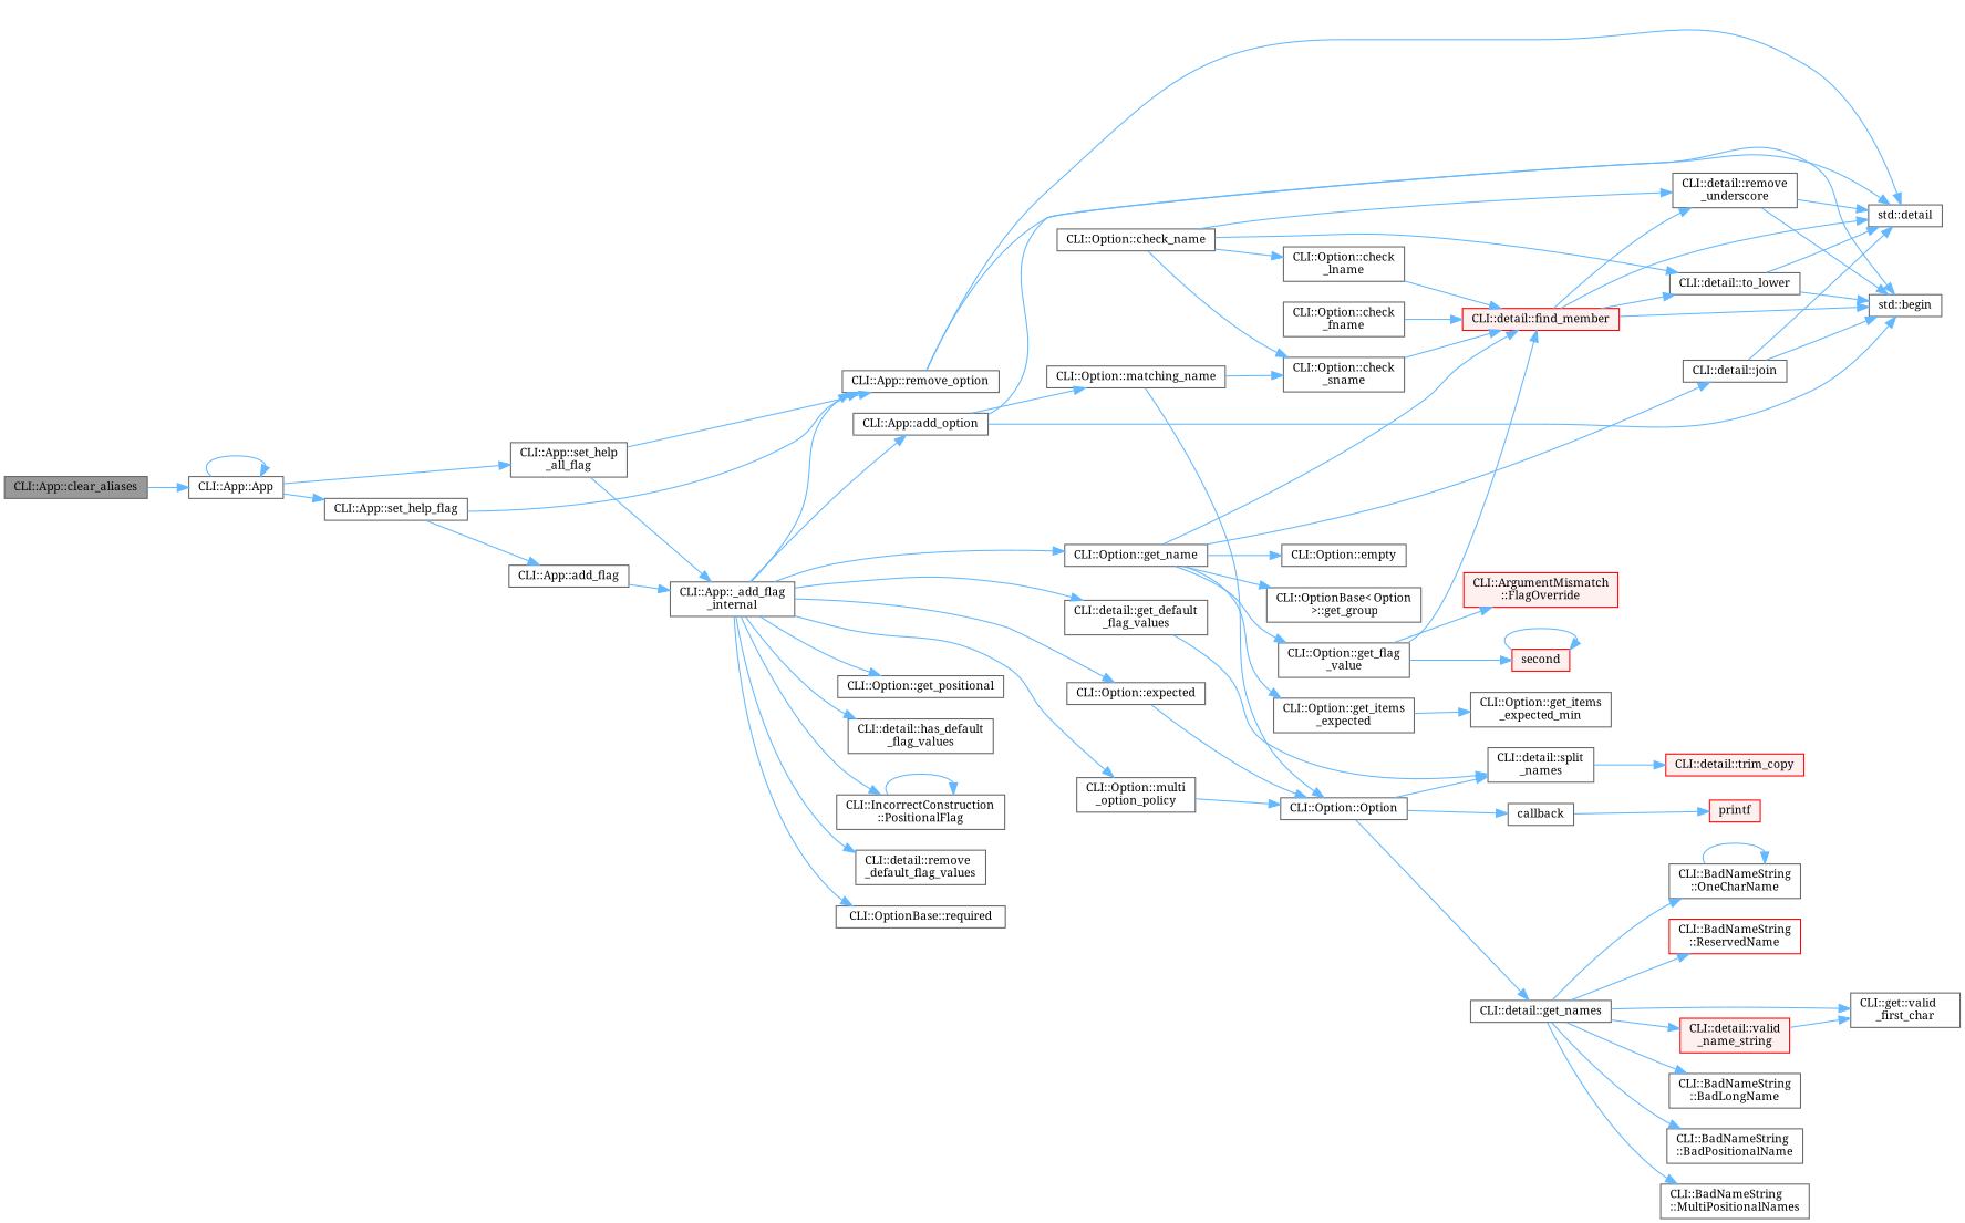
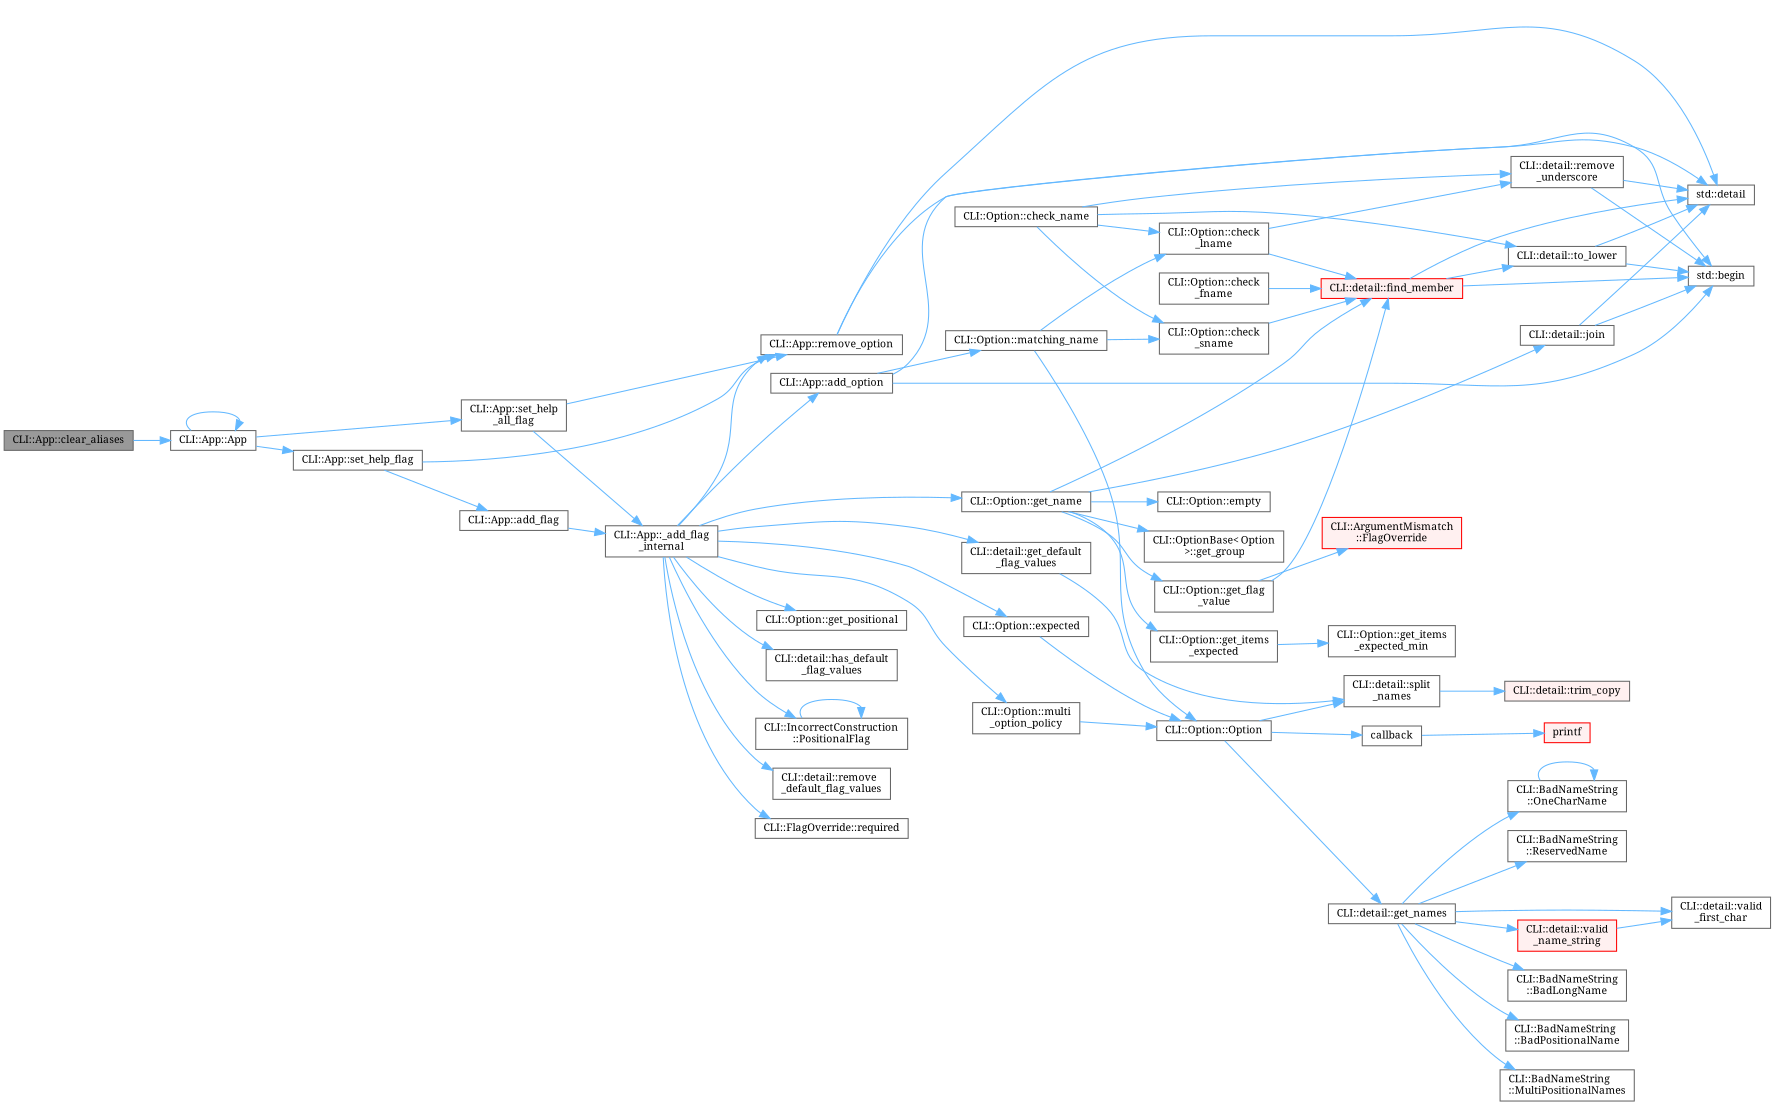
  digraph {
    fontname="Noto Serif"
    rankdir=LR
    node [color=grey40 fillcolor=white fontname="Noto Serif" fontsize=10 shape=box style=filled]
    edge [color=steelblue1 fontname="Noto Serif" fontsize=10 labelfontname=Helvetica labelfontsize=10 style=solid]
    n1 [color=gray40 fillcolor=grey60 fontcolor=black height=0.2 label="CLI::App::clear_aliases" width=0.4]
    n2 [height=0.2 label="CLI::App::App" width=0.4]
    n3 [height=0.2 label="CLI::App::set_help\l_all_flag" width=0.4]
    n4 [height=0.2 label="CLI::App::set_help_flag" width=0.4]
    n5 [height=0.2 label="CLI::App::remove_option" width=0.4]
    n6 [height=0.2 label="CLI::App::_add_flag\l_internal" width=0.4]
    n7 [height=0.2 label="CLI::App::add_flag" width=0.4]
    n8 [height=0.2 label="std::begin" width=0.4]
    n9 [height=0.2 label="std::detail" width=0.4]
    n10 [height=0.2 label="CLI::App::add_option" width=0.4]
    n11 [height=0.2 label="CLI::Option::expected" width=0.4]
    n12 [height=0.2 label="CLI::detail::get_default\l_flag_values" width=0.4]
    n13 [height=0.2 label="CLI::Option::get_name" width=0.4]
    n14 [height=0.2 label="CLI::Option::get_positional" width=0.4]
    n15 [height=0.2 label="CLI::detail::has_default\l_flag_values" width=0.4]
    n16 [height=0.2 label="CLI::Option::multi\l_option_policy" width=0.4]
    n17 [height=0.2 label="CLI::IncorrectConstruction\l::PositionalFlag" width=0.4]
    n18 [height=0.2 label="CLI::detail::remove\l_default_flag_values" width=0.4]
-   n19 [height=0.2 label="CLI::OptionBase::required" width=0.4]
+   n19 [height=0.2 label="CLI::FlagOverride::required" width=0.4]
    n20 [height=0.2 label="CLI::Option::matching_name" width=0.4]
    n21 [height=0.2 label="CLI::Option::Option" width=0.4]
    n22 [height=0.2 label="CLI::detail::split\l_names" width=0.4]
    n23 [color=red fillcolor="#FFF0F0" height=0.2 label="CLI::detail::find_member" width=0.4]
    n24 [height=0.2 label="CLI::Option::empty" width=0.4]
    n25 [height=0.2 label="CLI::Option::get_flag\l_value" width=0.4]
    n26 [height=0.2 label="CLI::OptionBase\< Option\l \>::get_group" width=0.4]
    n27 [height=0.2 label="CLI::Option::get_items\l_expected" width=0.4]
    n28 [height=0.2 label="CLI::detail::join" width=0.4]
    n29 [height=0.2 label="CLI::Option::check\l_lname" width=0.4]
    n30 [height=0.2 label="CLI::Option::check\l_sname" width=0.4]
    n31 [height=0.2 label="CLI::Option::check_name" width=0.4]
    n32 [height=0.2 label="CLI::detail::remove\l_underscore" width=0.4]
    n33 [height=0.2 label="CLI::detail::to_lower" width=0.4]
    n34 [height=0.2 label=callback width=0.4]
    n35 [height=0.2 label="CLI::detail::get_names" width=0.4]
    n36 [color=red fillcolor="#FFF0F0" height=0.2 label=printf width=0.4]
    n37 [height=0.2 label="CLI::BadNameString\l::BadLongName" width=0.4]
    n38 [height=0.2 label="CLI::BadNameString\l::BadPositionalName" width=0.4]
    n39 [height=0.2 label="CLI::BadNameString\l::MultiPositionalNames" width=0.4]
    n40 [height=0.2 label="CLI::BadNameString\l::OneCharName" width=0.4]
-   n41 [color=red height=0.2 label="CLI::BadNameString\l::ReservedName" width=0.4]
-   n42 [height=0.2 label="CLI::get::valid\l_first_char" width=0.4]
+   n41 [height=0.2 label="CLI::BadNameString\l::ReservedName" width=0.4]
+   n42 [height=0.2 label="CLI::detail::valid\l_first_char" width=0.4]
    n43 [color=red fillcolor="#FFF0F0" height=0.2 label="CLI::detail::valid\l_name_string" width=0.4]
-   n44 [color=red fillcolor="#FFF0F0" height=0.2 label="CLI::detail::trim_copy" width=0.4]
+   n44 [fillcolor="#FFF0F0" height=0.2 label="CLI::detail::trim_copy" width=0.4]
    n45 [height=0.2 label="CLI::Option::check\l_fname" width=0.4]
    n46 [color=red fillcolor="#FFF0F0" height=0.2 label="CLI::ArgumentMismatch\l::FlagOverride" width=0.4]
-   n47 [color=red fillcolor="#FFF0F0" height=0.2 label=second width=0.4]
    n48 [height=0.2 label="CLI::Option::get_items\l_expected_min" width=0.4]
    n1 -> n2
    n2 -> n2
    n2 -> n3
    n2 -> n4
    n3 -> n5
    n3 -> n6
    n4 -> n5
    n4 -> n7
    n5 -> n8
    n5 -> n9
    n6 -> n5
    n6 -> n10
    n6 -> n11
    n6 -> n12
    n6 -> n13
    n6 -> n14
    n6 -> n15
    n6 -> n16
    n6 -> n17
    n6 -> n18
    n6 -> n19
    n7 -> n6
    n10 -> n8
    n10 -> n9
    n10 -> n20
    n11 -> n21
    n12 -> n22
    n13 -> n23
    n13 -> n24
    n13 -> n25
    n13 -> n26
    n13 -> n27
    n13 -> n28
    n16 -> n21
    n17 -> n17
    n20 -> n21
+   n20 -> n29
    n20 -> n30
    n21 -> n22
    n21 -> n34
    n21 -> n35
    n22 -> n44
    n23 -> n8
    n23 -> n9
-   n23 -> n32
+   n29 -> n32
    n23 -> n33
    n25 -> n23
    n25 -> n46
-   n25 -> n47
    n27 -> n48
    n28 -> n8
    n28 -> n9
    n29 -> n23
    n30 -> n23
    n31 -> n29
    n31 -> n30
    n31 -> n32
    n31 -> n33
    n32 -> n8
    n32 -> n9
    n33 -> n8
    n33 -> n9
    n34 -> n36
    n35 -> n37
    n35 -> n38
    n35 -> n39
    n35 -> n40
    n35 -> n41
    n35 -> n42
    n35 -> n43
    n40 -> n40
    n43 -> n42
    n45 -> n23
-   n47 -> n47
  }
